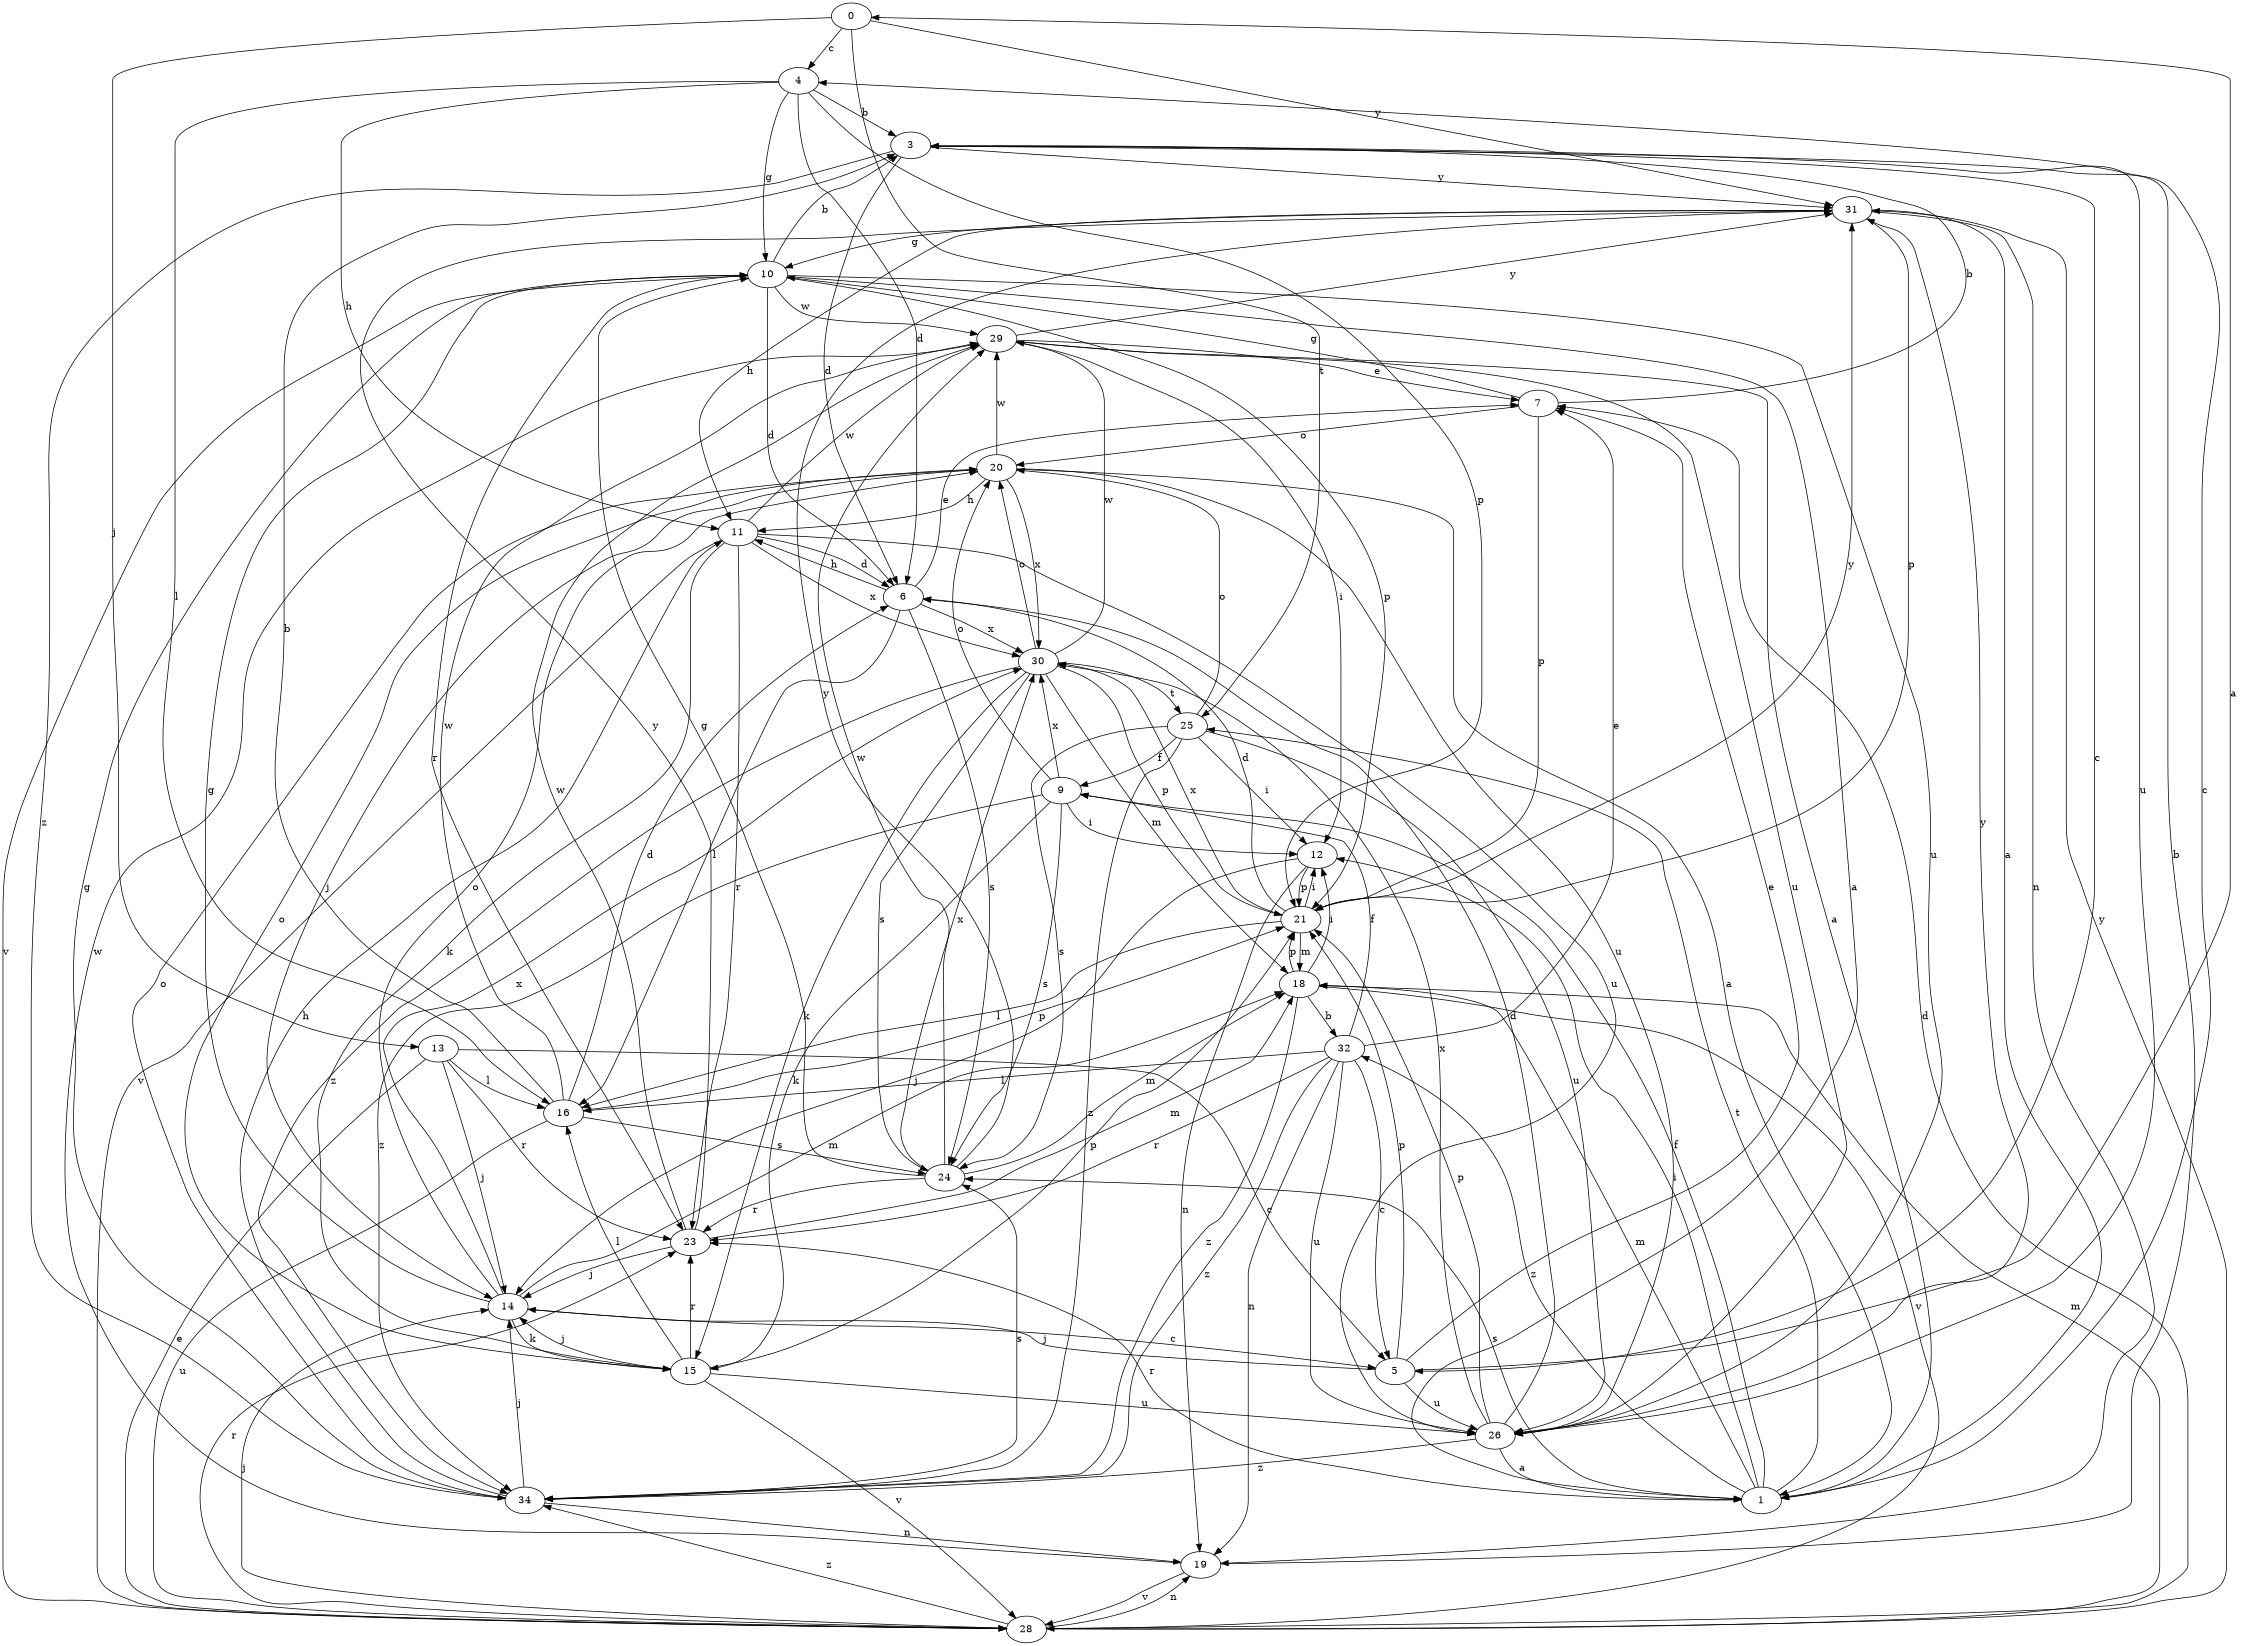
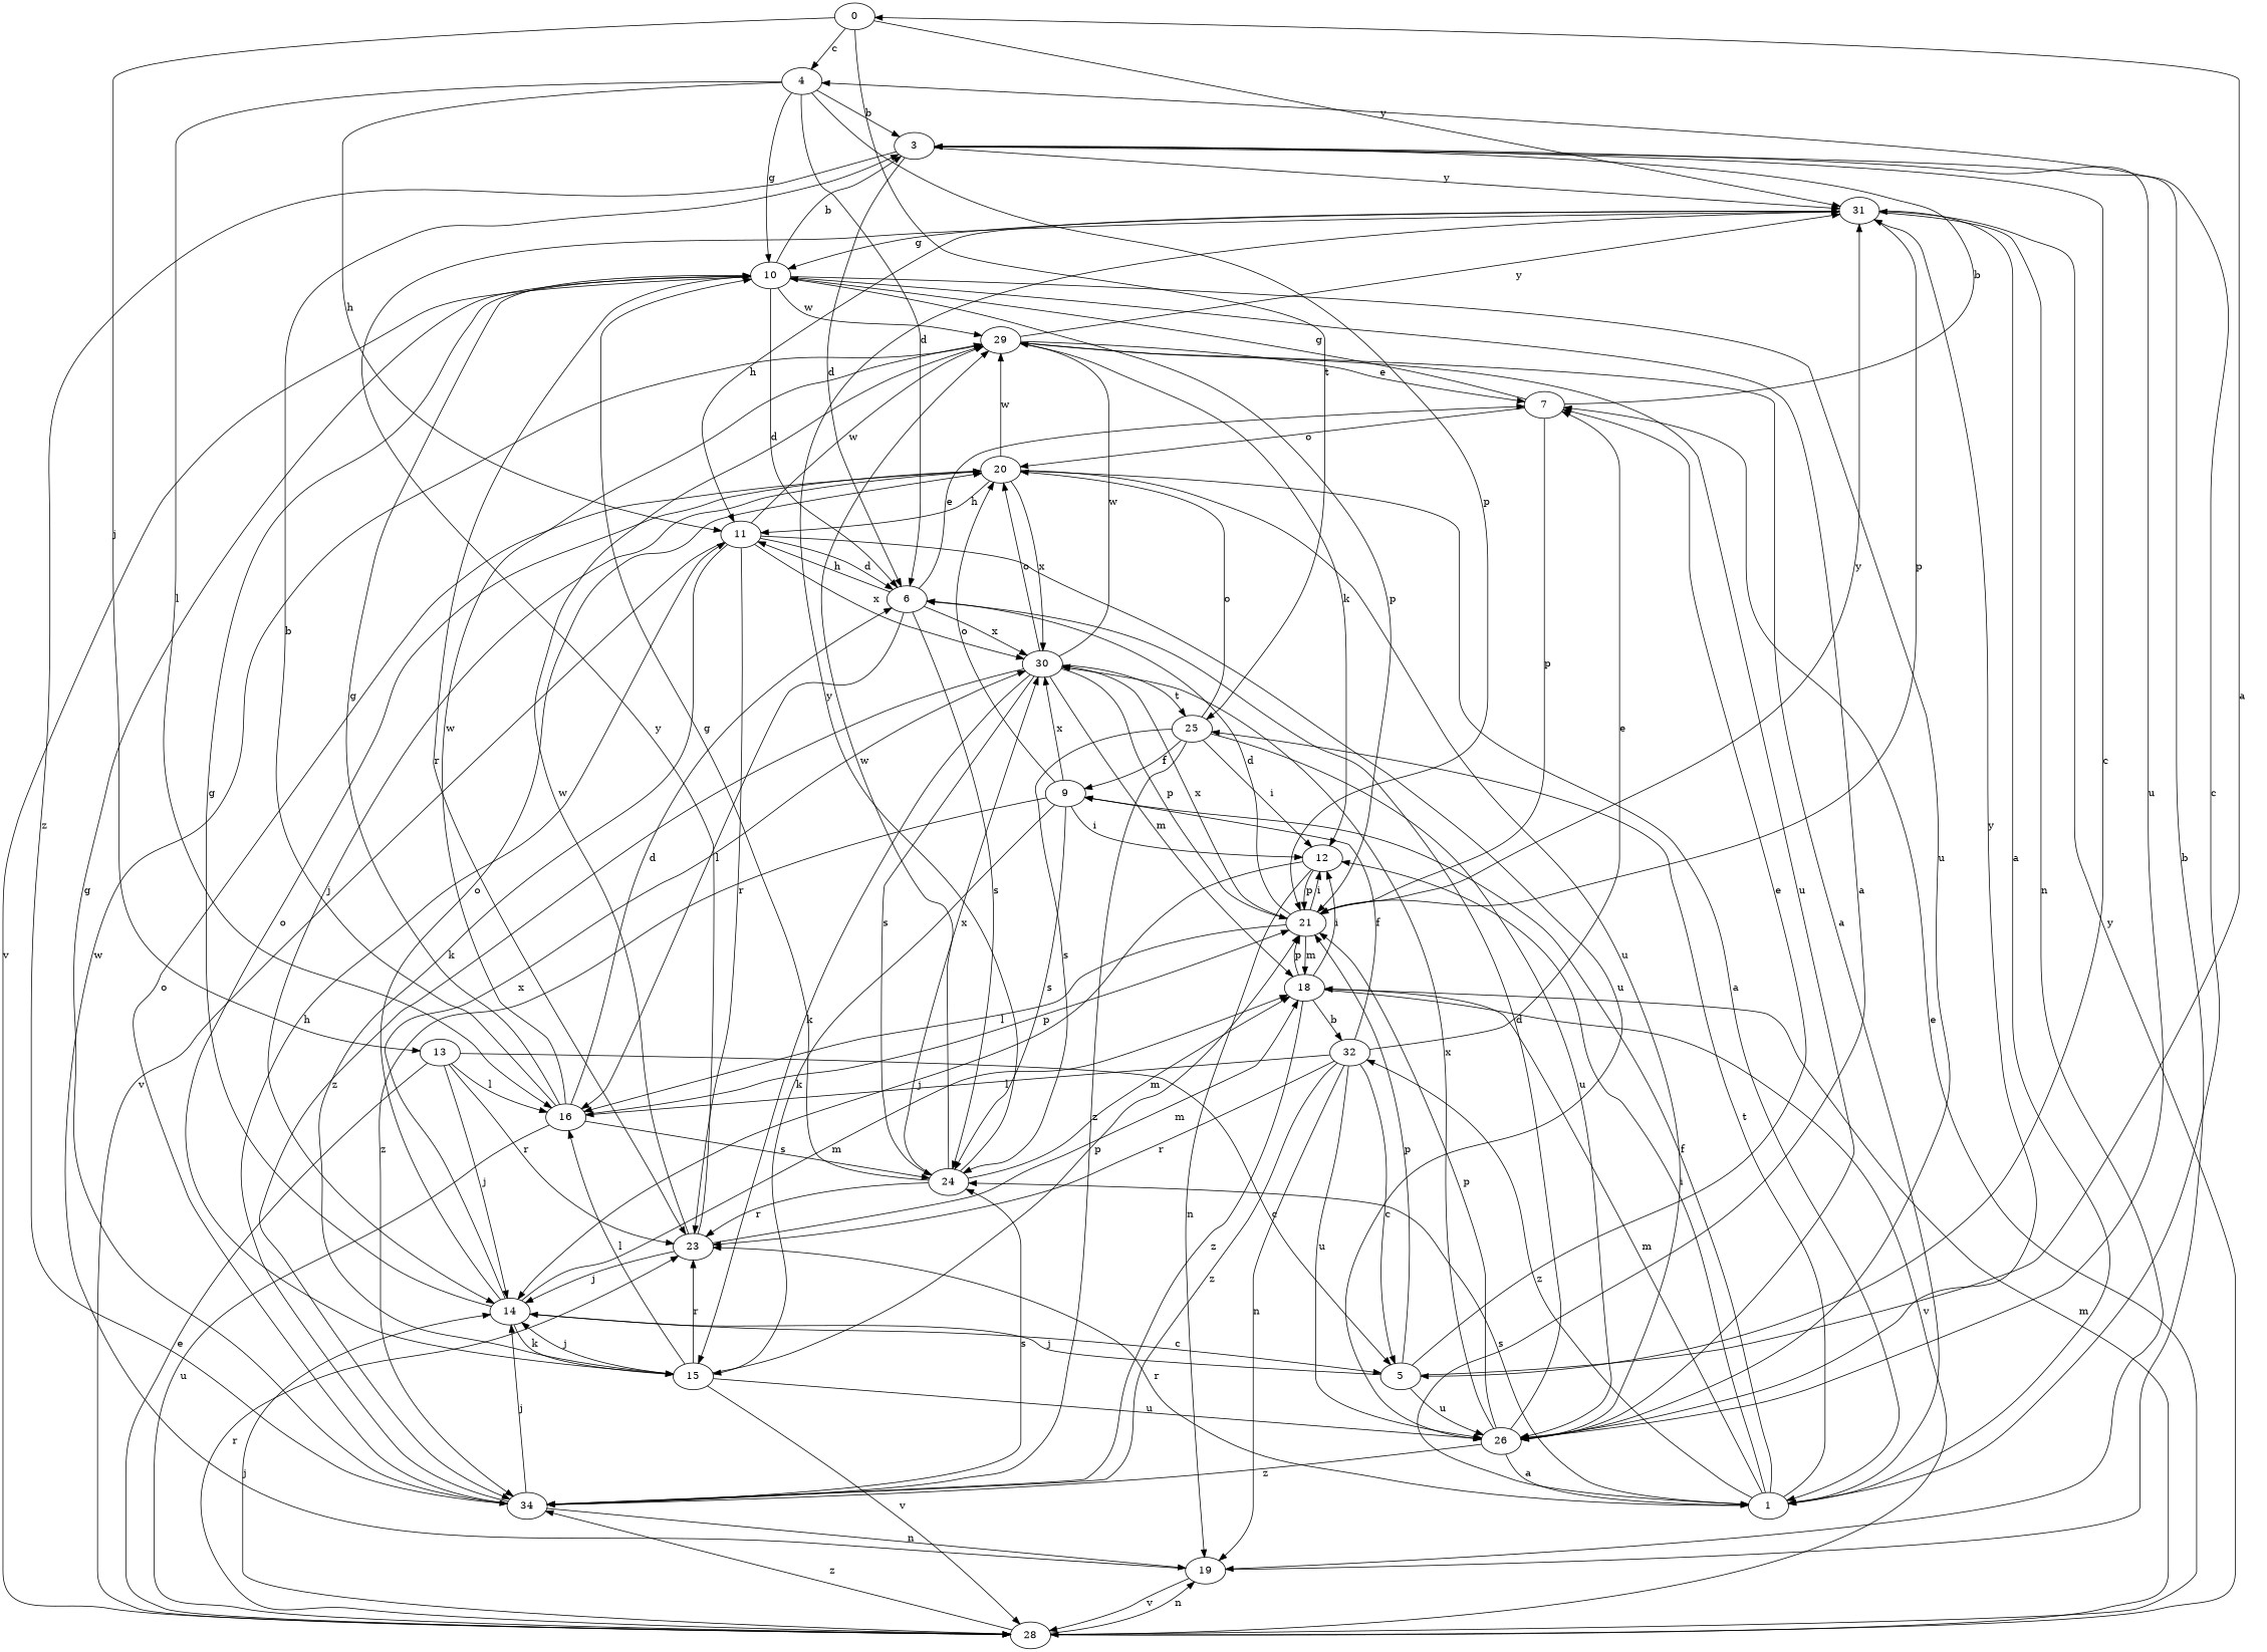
  strict digraph {
    fontname="DejaVu Serif"
    node [fontname="DejaVu Serif"]
    edge [fontname="DejaVu Serif"]
    0
    4
    13
    25
    31
    3
    6
    10
    11
    16
    21
    23
    5
    14
    28
    9
    12
    24
    26
    34
    20
    1
    19
    18
    32
    30
    15
    29
    7
    0 -> 4 [label=c]
    0 -> 13 [label=j]
    0 -> 25 [label=t]
    0 -> 31 [label=y]
    4 -> 3 [label=b]
    4 -> 6 [label=d]
    4 -> 10 [label=g]
    4 -> 11 [label=h]
    4 -> 16 [label=l]
    4 -> 21 [label=p]
    13 -> 16 [label=l]
    13 -> 23 [label=r]
    13 -> 5 [label=c]
    13 -> 14 [label=j]
    13 -> 28 [label=e]
    25 -> 9 [label=f]
    25 -> 12 [label=i]
    25 -> 24 [label=s]
    25 -> 26 [label=u]
    25 -> 34 [label=z]
    25 -> 20 [label=o]
    31 -> 10 [label=g]
    31 -> 11 [label=h]
    31 -> 21 [label=p]
    31 -> 1 [label=a]
    31 -> 19 [label=n]
    3 -> 31 [label=y]
    3 -> 6 [label=d]
    3 -> 5 [label=c]
    3 -> 26 [label=u]
    3 -> 34 [label=z]
    6 -> 11 [label=h]
    6 -> 16 [label=l]
    6 -> 24 [label=s]
    6 -> 30 [label=x]
    6 -> 7 [label=e]
    10 -> 3 [label=b]
    10 -> 6 [label=d]
    10 -> 21 [label=p]
    10 -> 23 [label=r]
    10 -> 28 [label=v]
    10 -> 26 [label=u]
    10 -> 1 [label=a]
    10 -> 29 [label=w]
    11 -> 6 [label=d]
    11 -> 23 [label=r]
    11 -> 28 [label=v]
    11 -> 26 [label=u]
    11 -> 30 [label=x]
    11 -> 15 [label=k]
    11 -> 29 [label=w]
    16 -> 3 [label=b]
    16 -> 6 [label=d]
+   16 -> 10 [label=g]
    16 -> 21 [label=p]
    16 -> 28 [label=u]
    16 -> 24 [label=s]
    16 -> 29 [label=w]
    21 -> 31 [label=y]
    21 -> 6 [label=d]
    21 -> 16 [label=l]
    21 -> 12 [label=i]
    21 -> 18 [label=m]
    21 -> 30 [label=x]
    23 -> 31 [label=y]
    23 -> 14 [label=j]
    23 -> 18 [label=m]
    23 -> 29 [label=w]
    5 -> 0 [label=a]
    5 -> 21 [label=p]
    5 -> 14 [label=j]
    5 -> 26 [label=u]
    5 -> 7 [label=e]
    14 -> 10 [label=g]
    14 -> 5 [label=c]
    14 -> 20 [label=o]
    14 -> 18 [label=m]
    14 -> 30 [label=x]
    14 -> 15 [label=k]
    28 -> 31 [label=y]
    28 -> 23 [label=r]
    28 -> 14 [label=j]
    28 -> 34 [label=z]
    28 -> 19 [label=n]
    28 -> 18 [label=m]
-   28 -> 7 [label=d]
+   28 -> 7 [label=e]
    9 -> 12 [label=i]
    9 -> 24 [label=s]
    9 -> 34 [label=z]
    9 -> 20 [label=o]
    9 -> 30 [label=x]
    9 -> 15 [label=k]
    12 -> 21 [label=p]
    12 -> 14 [label=j]
    12 -> 19 [label=n]
    24 -> 31 [label=y]
    24 -> 10 [label=g]
    24 -> 23 [label=r]
    24 -> 18 [label=m]
    24 -> 30 [label=x]
    24 -> 29 [label=w]
    26 -> 31 [label=y]
    26 -> 6 [label=d]
    26 -> 21 [label=p]
    26 -> 34 [label=z]
    26 -> 1 [label=a]
    26 -> 30 [label=x]
    34 -> 10 [label=g]
    34 -> 11 [label=h]
    34 -> 14 [label=j]
    34 -> 24 [label=s]
    34 -> 20 [label=o]
    34 -> 19 [label=n]
    20 -> 11 [label=h]
    20 -> 14 [label=j]
    20 -> 26 [label=u]
    20 -> 1 [label=a]
    20 -> 30 [label=x]
    20 -> 29 [label=w]
    1 -> 4 [label=c]
    1 -> 25 [label=t]
    1 -> 23 [label=r]
    1 -> 9 [label=f]
    1 -> 12 [label=i]
    1 -> 24 [label=s]
    1 -> 18 [label=m]
    1 -> 32 [label=z]
    19 -> 3 [label=b]
    19 -> 28 [label=v]
    19 -> 29 [label=w]
    18 -> 21 [label=p]
    18 -> 28 [label=v]
    18 -> 12 [label=i]
    18 -> 34 [label=z]
    18 -> 32 [label=b]
    32 -> 16 [label=l]
    32 -> 23 [label=r]
    32 -> 5 [label=c]
    32 -> 9 [label=f]
    32 -> 26 [label=u]
    32 -> 34 [label=z]
    32 -> 19 [label=n]
    32 -> 7 [label=e]
    30 -> 25 [label=t]
    30 -> 21 [label=p]
    30 -> 24 [label=s]
    30 -> 34 [label=z]
    30 -> 20 [label=o]
    30 -> 18 [label=m]
    30 -> 15 [label=k]
    30 -> 29 [label=w]
    15 -> 16 [label=l]
    15 -> 21 [label=p]
    15 -> 23 [label=r]
    15 -> 14 [label=j]
    15 -> 28 [label=v]
    15 -> 26 [label=u]
    15 -> 20 [label=o]
    29 -> 31 [label=y]
-   29 -> 12 [label=i]
+   29 -> 12 [label=k]
    29 -> 26 [label=u]
    29 -> 1 [label=a]
    29 -> 7 [label=e]
    7 -> 3 [label=b]
    7 -> 10 [label=g]
    7 -> 21 [label=p]
    7 -> 20 [label=o]
  }
